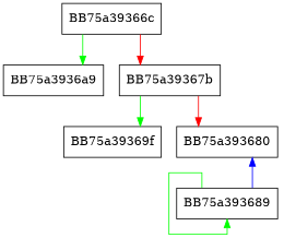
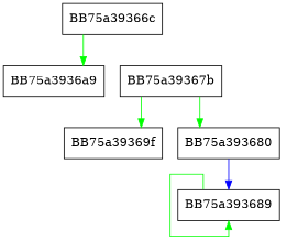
  digraph {
    splines=ortho
    node [shape=box]
    edge [color=green]
    BB75a39366c
    BB75a3936a9
    BB75a39367b
    BB75a39369f
    BB75a393680
    BB75a393689
    BB75a39366c -> BB75a3936a9
-   BB75a39366c -> BB75a39367b [color=red]
    BB75a39367b -> BB75a39369f
-   BB75a39367b -> BB75a393680 [color=red]
-   BB75a393689 -> BB75a393680 [color=blue]
+   BB75a39367b -> BB75a393680
+   BB75a393680 -> BB75a393689 [color=blue]
    BB75a393689 -> BB75a393689
  }
